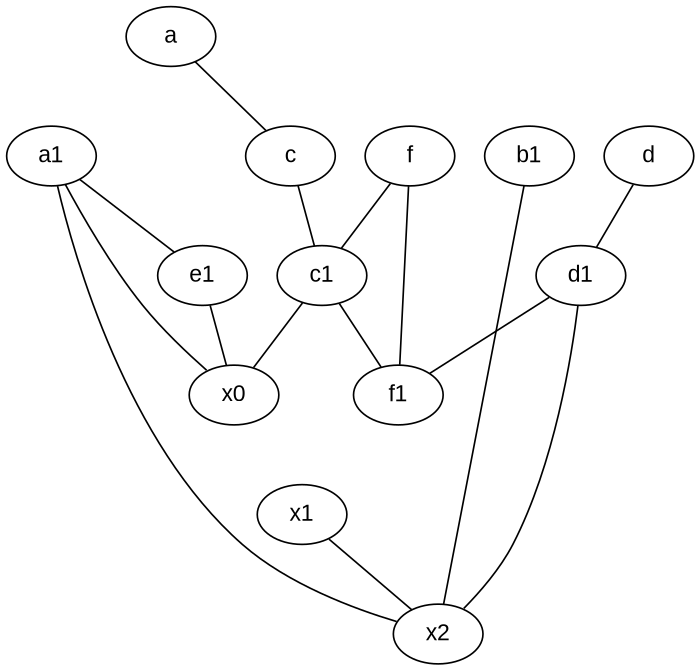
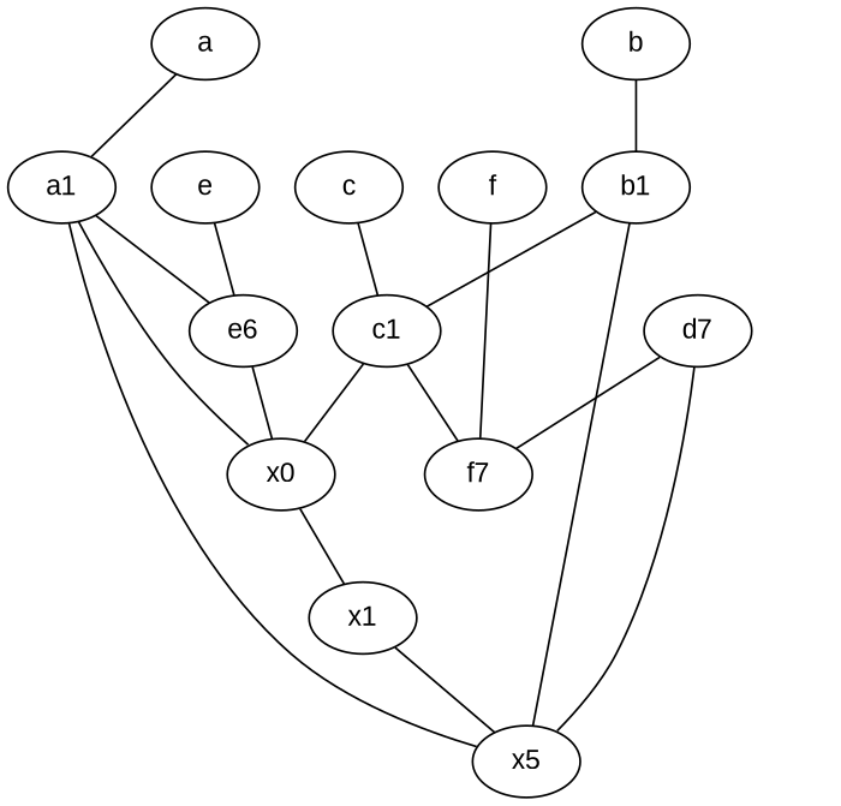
  graph {
    fontname="Liberation Sans"
    node [fontname="Liberation Sans" labelfontsize=50]
    edge [fontname="Liberation Sans"]
    x1
-   x2
+   x2 [label=x5]
    c
    c1
    x0
-   f1
+   f1 [label=f7]
    a1
-   e1
-   d
-   d1
+   e1 [label=e6]
+   d1 [label=d7]
+   e
    f
    b1
    a
+   b
    x1 -- x2
    c -- c1
    c1 -- x0
    c1 -- f1
+   x0 -- x1
    a1 -- x2
    a1 -- x0
    a1 -- e1
    e1 -- x0
-   d -- d1
    d1 -- x2
    d1 -- f1
+   e -- e1
    f -- f1
    b1 -- x2
-   f -- c1
-   a -- c
+   b1 -- c1
+   a -- a1
+   b -- b1
  }
